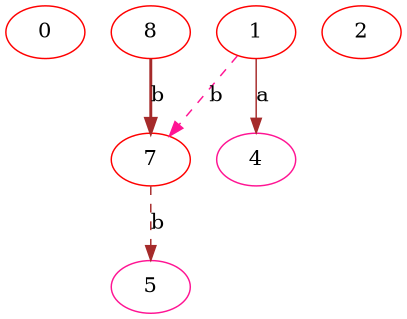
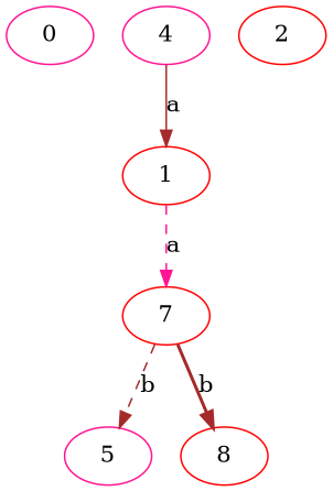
  strict digraph {
    node [color=red]
    edge [color=brown style=dashed]
-   0
+   0 [color=deeppink]
    7
    5 [color=deeppink]
    8
    1
    4 [color=deeppink]
    2
    7 -> 5 [label=b]
-   8 -> 7 [label=b style=bold]
-   1 -> 7 [color=deeppink label=b]
-   1 -> 4 [label=a style=solid]
+   7 -> 8 [label=b style=bold]
+   1 -> 7 [color=deeppink label=a]
+   4 -> 1 [label=a style=solid]
  }
